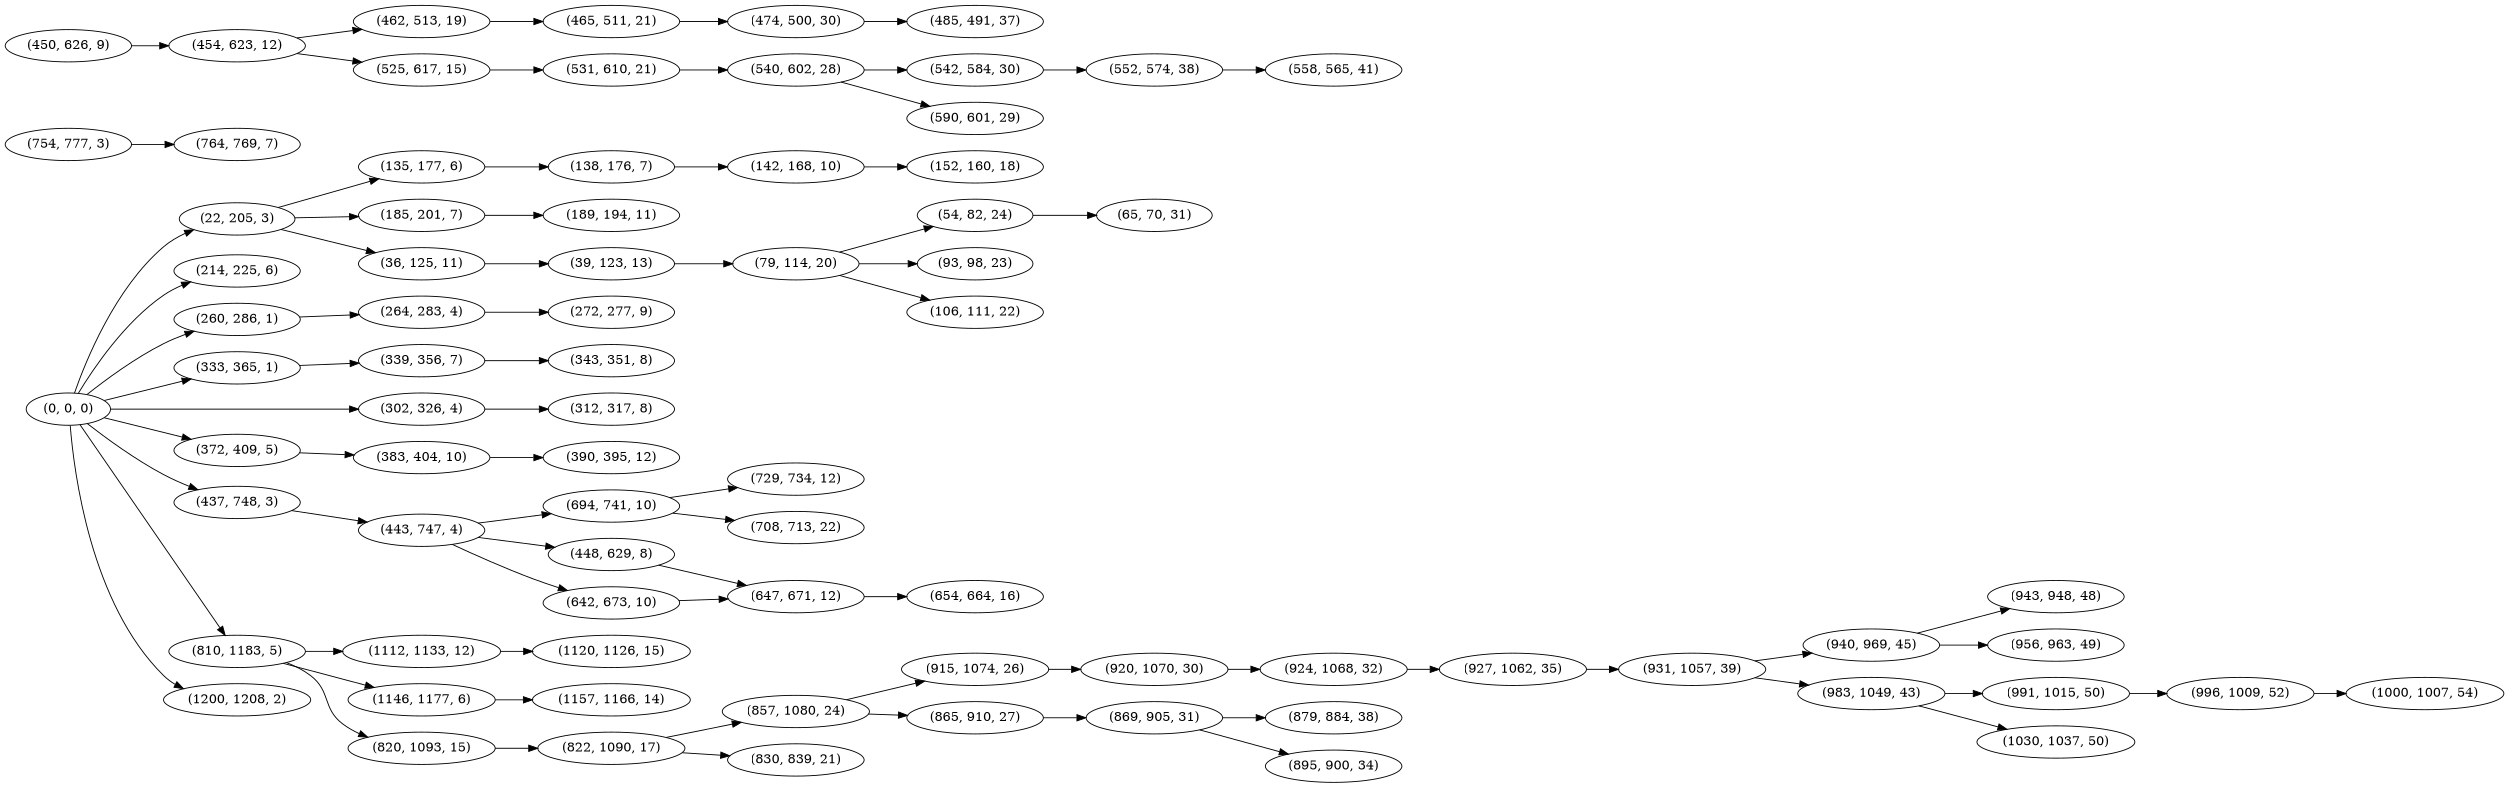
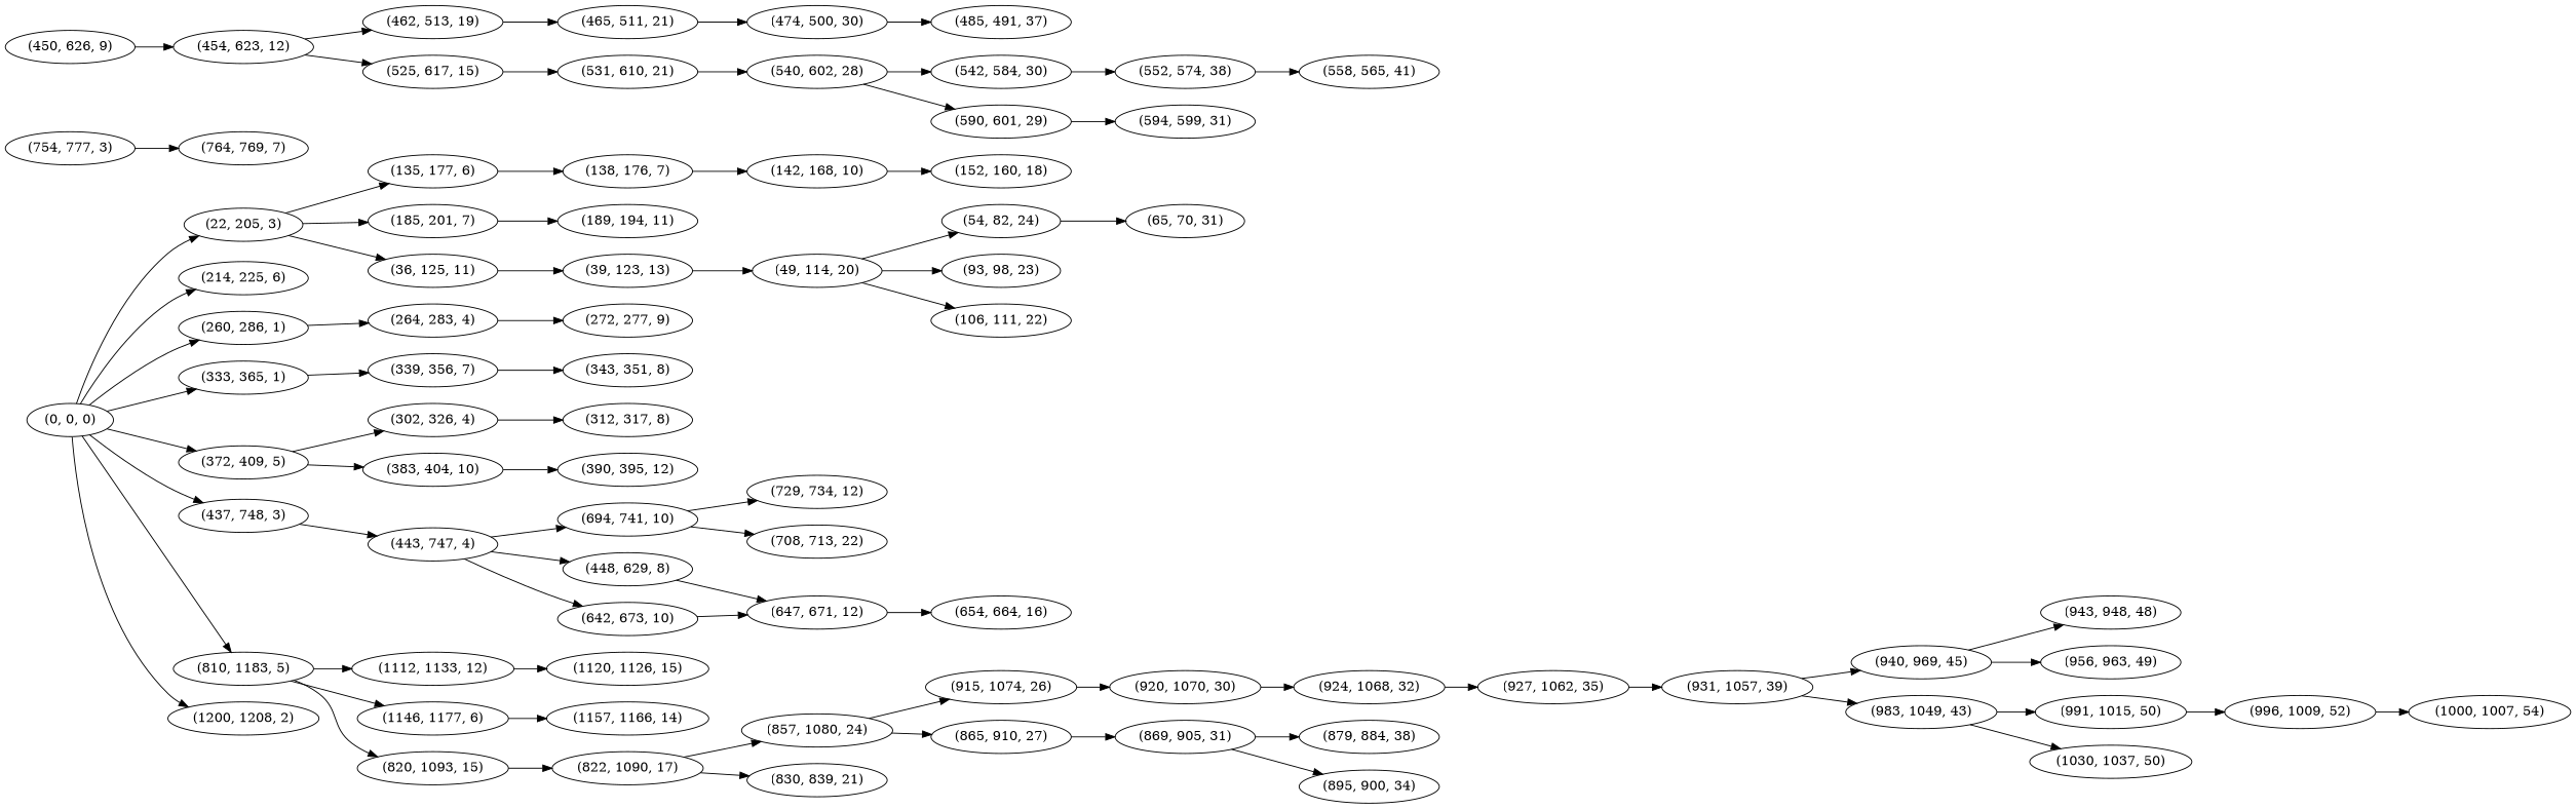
  digraph {
    rankdir=LR
    "(0, 0, 0)"
    "(22, 205, 3)"
    "(214, 225, 6)"
    "(260, 286, 1)"
    "(302, 326, 4)"
    "(333, 365, 1)"
    "(372, 409, 5)"
    "(437, 748, 3)"
    "(810, 1183, 5)"
    "(1200, 1208, 2)"
    "(36, 125, 11)"
    "(135, 177, 6)"
    "(185, 201, 7)"
    "(264, 283, 4)"
    "(312, 317, 8)"
    "(339, 356, 7)"
    "(383, 404, 10)"
    "(443, 747, 4)"
    "(754, 777, 3)"
    "(764, 769, 7)"
    "(820, 1093, 15)"
    "(1112, 1133, 12)"
    "(1146, 1177, 6)"
    "(39, 123, 13)"
    "(138, 176, 7)"
    "(189, 194, 11)"
-   "(49, 114, 20)" [label="(79, 114, 20)"]
+   "(49, 114, 20)"
    "(54, 82, 24)"
    "(93, 98, 23)"
    "(106, 111, 22)"
    "(65, 70, 31)"
    "(142, 168, 10)"
    "(152, 160, 18)"
    "(272, 277, 9)"
    "(343, 351, 8)"
    "(390, 395, 12)"
    "(448, 629, 8)"
    "(642, 673, 10)"
    "(694, 741, 10)"
    "(647, 671, 12)"
    "(708, 713, 22)"
    "(729, 734, 12)"
    "(450, 626, 9)"
    "(454, 623, 12)"
    "(462, 513, 19)"
    "(525, 617, 15)"
    "(465, 511, 21)"
    "(531, 610, 21)"
    "(474, 500, 30)"
    "(485, 491, 37)"
    "(540, 602, 28)"
    "(542, 584, 30)"
    "(590, 601, 29)"
    "(552, 574, 38)"
+   "(594, 599, 31)"
    "(558, 565, 41)"
    "(654, 664, 16)"
    "(822, 1090, 17)"
    "(1120, 1126, 15)"
    "(1157, 1166, 14)"
    "(830, 839, 21)"
    "(857, 1080, 24)"
    "(865, 910, 27)"
    "(915, 1074, 26)"
    "(869, 905, 31)"
    "(920, 1070, 30)"
    "(879, 884, 38)"
    "(895, 900, 34)"
    "(924, 1068, 32)"
    "(927, 1062, 35)"
    "(931, 1057, 39)"
    "(940, 969, 45)"
    "(983, 1049, 43)"
    "(943, 948, 48)"
    "(956, 963, 49)"
    "(991, 1015, 50)"
    "(1030, 1037, 50)"
    "(996, 1009, 52)"
    "(1000, 1007, 54)"
    "(0, 0, 0)" -> "(22, 205, 3)"
    "(0, 0, 0)" -> "(214, 225, 6)"
    "(0, 0, 0)" -> "(260, 286, 1)"
-   "(0, 0, 0)" -> "(302, 326, 4)"
+   "(372, 409, 5)" -> "(302, 326, 4)"
    "(0, 0, 0)" -> "(333, 365, 1)"
    "(0, 0, 0)" -> "(372, 409, 5)"
    "(0, 0, 0)" -> "(437, 748, 3)"
    "(0, 0, 0)" -> "(810, 1183, 5)"
    "(0, 0, 0)" -> "(1200, 1208, 2)"
    "(22, 205, 3)" -> "(36, 125, 11)"
    "(22, 205, 3)" -> "(135, 177, 6)"
    "(22, 205, 3)" -> "(185, 201, 7)"
    "(260, 286, 1)" -> "(264, 283, 4)"
    "(302, 326, 4)" -> "(312, 317, 8)"
    "(333, 365, 1)" -> "(339, 356, 7)"
    "(372, 409, 5)" -> "(383, 404, 10)"
    "(437, 748, 3)" -> "(443, 747, 4)"
    "(810, 1183, 5)" -> "(820, 1093, 15)"
    "(810, 1183, 5)" -> "(1112, 1133, 12)"
    "(810, 1183, 5)" -> "(1146, 1177, 6)"
    "(36, 125, 11)" -> "(39, 123, 13)"
    "(135, 177, 6)" -> "(138, 176, 7)"
    "(185, 201, 7)" -> "(189, 194, 11)"
    "(264, 283, 4)" -> "(272, 277, 9)"
    "(339, 356, 7)" -> "(343, 351, 8)"
    "(383, 404, 10)" -> "(390, 395, 12)"
    "(443, 747, 4)" -> "(448, 629, 8)"
    "(443, 747, 4)" -> "(642, 673, 10)"
    "(443, 747, 4)" -> "(694, 741, 10)"
    "(754, 777, 3)" -> "(764, 769, 7)"
    "(820, 1093, 15)" -> "(822, 1090, 17)"
    "(1112, 1133, 12)" -> "(1120, 1126, 15)"
    "(1146, 1177, 6)" -> "(1157, 1166, 14)"
    "(39, 123, 13)" -> "(49, 114, 20)"
    "(138, 176, 7)" -> "(142, 168, 10)"
    "(49, 114, 20)" -> "(54, 82, 24)"
    "(49, 114, 20)" -> "(93, 98, 23)"
    "(49, 114, 20)" -> "(106, 111, 22)"
    "(54, 82, 24)" -> "(65, 70, 31)"
    "(142, 168, 10)" -> "(152, 160, 18)"
    "(448, 629, 8)" -> "(647, 671, 12)"
    "(642, 673, 10)" -> "(647, 671, 12)"
    "(694, 741, 10)" -> "(708, 713, 22)"
    "(694, 741, 10)" -> "(729, 734, 12)"
    "(647, 671, 12)" -> "(654, 664, 16)"
    "(450, 626, 9)" -> "(454, 623, 12)"
    "(454, 623, 12)" -> "(462, 513, 19)"
    "(454, 623, 12)" -> "(525, 617, 15)"
    "(462, 513, 19)" -> "(465, 511, 21)"
    "(525, 617, 15)" -> "(531, 610, 21)"
    "(465, 511, 21)" -> "(474, 500, 30)"
    "(531, 610, 21)" -> "(540, 602, 28)"
    "(474, 500, 30)" -> "(485, 491, 37)"
    "(540, 602, 28)" -> "(542, 584, 30)"
    "(540, 602, 28)" -> "(590, 601, 29)"
    "(542, 584, 30)" -> "(552, 574, 38)"
+   "(590, 601, 29)" -> "(594, 599, 31)"
    "(552, 574, 38)" -> "(558, 565, 41)"
    "(822, 1090, 17)" -> "(830, 839, 21)"
    "(822, 1090, 17)" -> "(857, 1080, 24)"
    "(857, 1080, 24)" -> "(865, 910, 27)"
    "(857, 1080, 24)" -> "(915, 1074, 26)"
    "(865, 910, 27)" -> "(869, 905, 31)"
    "(915, 1074, 26)" -> "(920, 1070, 30)"
    "(869, 905, 31)" -> "(879, 884, 38)"
    "(869, 905, 31)" -> "(895, 900, 34)"
    "(920, 1070, 30)" -> "(924, 1068, 32)"
    "(924, 1068, 32)" -> "(927, 1062, 35)"
    "(927, 1062, 35)" -> "(931, 1057, 39)"
    "(931, 1057, 39)" -> "(940, 969, 45)"
    "(931, 1057, 39)" -> "(983, 1049, 43)"
    "(940, 969, 45)" -> "(943, 948, 48)"
    "(940, 969, 45)" -> "(956, 963, 49)"
    "(983, 1049, 43)" -> "(991, 1015, 50)"
    "(983, 1049, 43)" -> "(1030, 1037, 50)"
    "(991, 1015, 50)" -> "(996, 1009, 52)"
    "(996, 1009, 52)" -> "(1000, 1007, 54)"
  }
